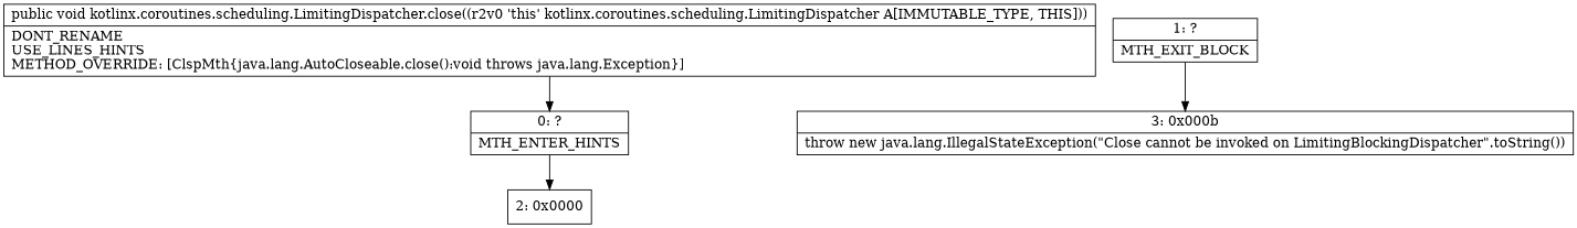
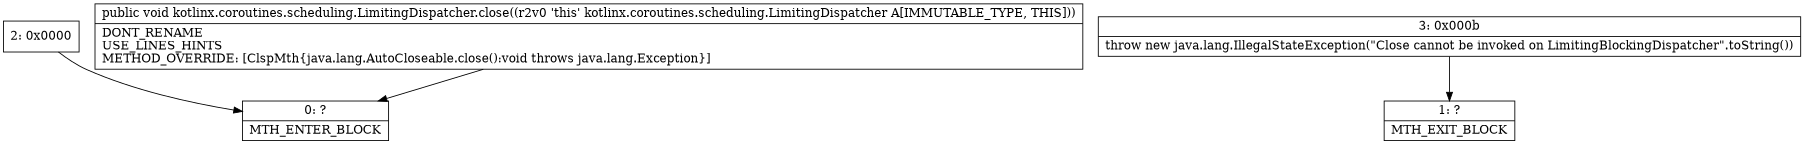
  digraph {
    node [shape=record]
-   n1 [label="{0\:\ ?|MTH_ENTER_HINTS\l}"]
+   n1 [label="{0\:\ ?|MTH_ENTER_BLOCK\l}"]
    n2 [label="{2\:\ 0x0000}"]
    n3 [label="{3\:\ 0x000b|throw new java.lang.IllegalStateException(\"Close cannot be invoked on LimitingBlockingDispatcher\".toString())\l}"]
    n4 [label="{1\:\ ?|MTH_EXIT_BLOCK\l}"]
    n5 [label="{public void kotlinx.coroutines.scheduling.LimitingDispatcher.close((r2v0 'this' kotlinx.coroutines.scheduling.LimitingDispatcher A[IMMUTABLE_TYPE, THIS]))  | DONT_RENAME\lUSE_LINES_HINTS\lMETHOD_OVERRIDE: [ClspMth\{java.lang.AutoCloseable.close():void throws java.lang.Exception\}]\l}"]
-   n1 -> n2
-   n4 -> n3
+   n2 -> n1
+   n3 -> n4
    n5 -> n1
  }
